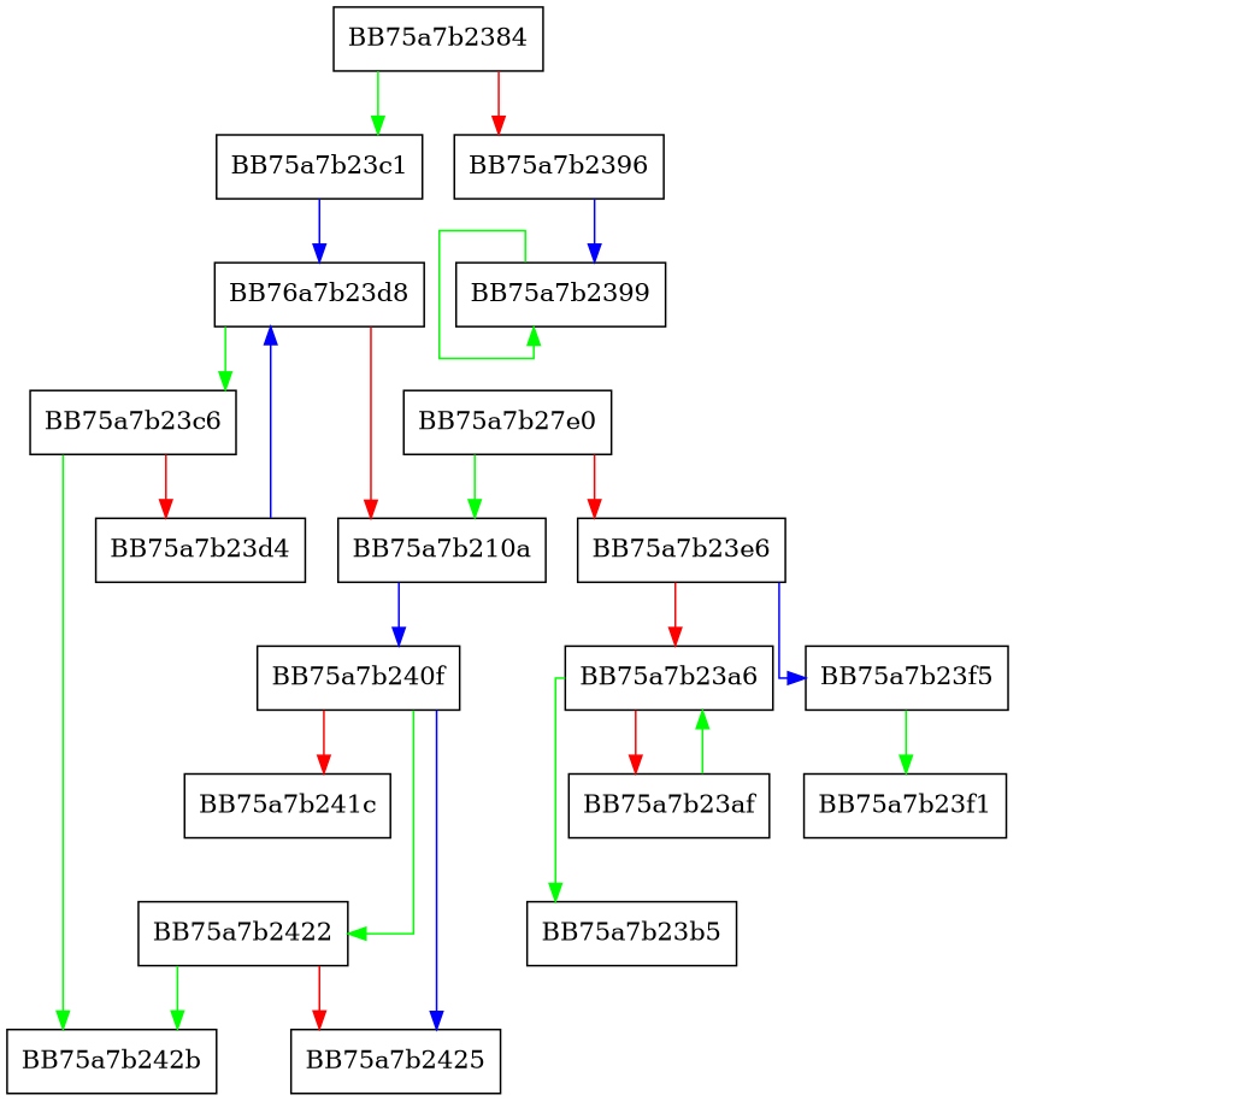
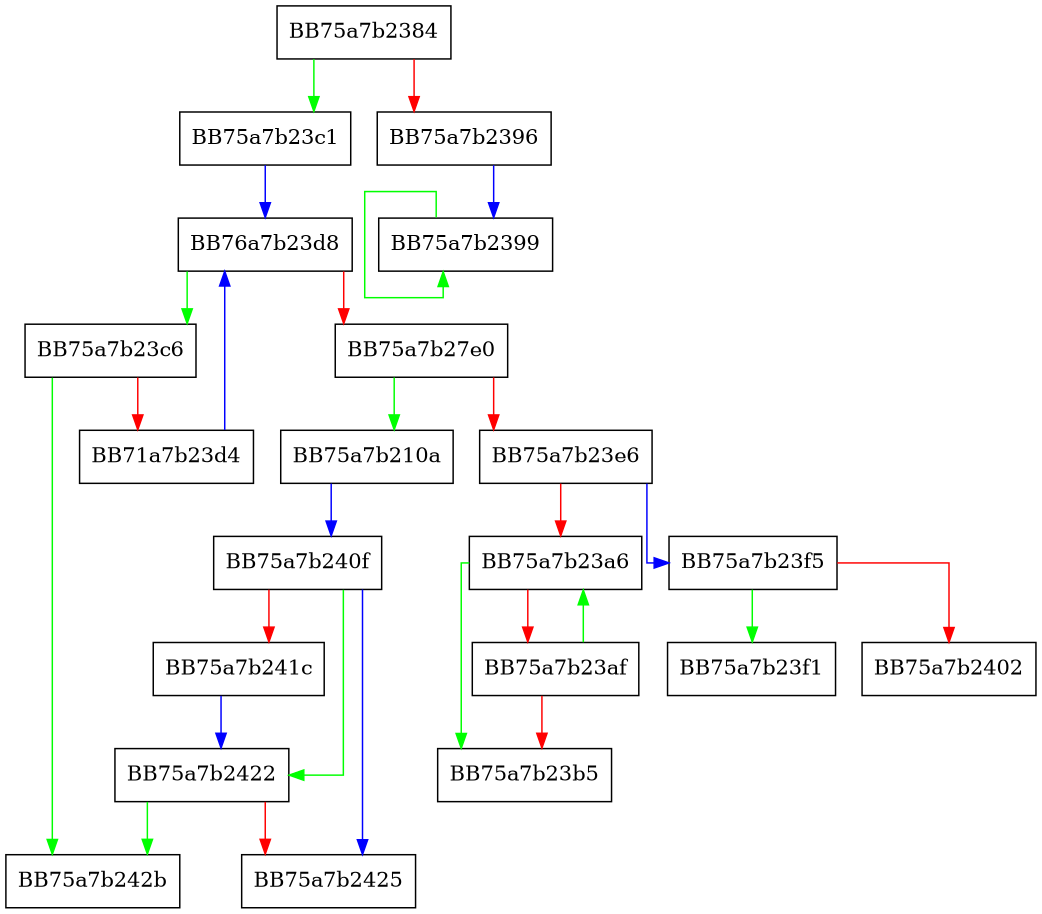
  digraph {
    splines=ortho
    node [shape=box]
    edge [color=green]
    BB75a7b2384
    BB75a7b23c1
    BB75a7b2396
    n4 [label=BB76a7b23d8]
    BB75a7b2399
    BB75a7b23c6
    n7 [label=BB75a7b27e0]
    BB75a7b23a6
    BB75a7b23b5
    BB75a7b23af
    BB75a7b242b
-   BB75a7b23d4
+   BB75a7b23d4 [label=BB71a7b23d4]
    n13 [label=BB75a7b210a]
    BB75a7b23e6
    BB75a7b240f
    BB75a7b23f5
    n17 [label=BB75a7b2422]
    BB75a7b241c
    BB75a7b2425
    BB75a7b23f1
+   BB75a7b2402
    BB75a7b2384 -> BB75a7b23c1
    BB75a7b2384 -> BB75a7b2396 [color=red]
    BB75a7b23c1 -> n4 [color=blue]
    BB75a7b2396 -> BB75a7b2399 [color=blue]
    n4 -> BB75a7b23c6
-   n4 -> n13 [color=red]
+   n4 -> n7 [color=red]
    BB75a7b2399 -> BB75a7b2399
    BB75a7b23c6 -> BB75a7b242b
    BB75a7b23c6 -> BB75a7b23d4 [color=red]
    n7 -> n13
    n7 -> BB75a7b23e6 [color=red]
    BB75a7b23a6 -> BB75a7b23b5
    BB75a7b23a6 -> BB75a7b23af [color=red]
    BB75a7b23af -> BB75a7b23a6
+   BB75a7b23af -> BB75a7b23b5 [color=red]
    BB75a7b23d4 -> n4 [color=blue]
    n13 -> BB75a7b240f [color=blue]
    BB75a7b23e6 -> BB75a7b23a6 [color=red]
    BB75a7b23e6 -> BB75a7b23f5 [color=blue]
    BB75a7b240f -> n17
    BB75a7b240f -> BB75a7b241c [color=red]
    BB75a7b240f -> BB75a7b2425 [color=blue]
    BB75a7b23f5 -> BB75a7b23f1
+   BB75a7b23f5 -> BB75a7b2402 [color=red]
    n17 -> BB75a7b242b
    n17 -> BB75a7b2425 [color=red]
+   BB75a7b241c -> n17 [color=blue]
  }
